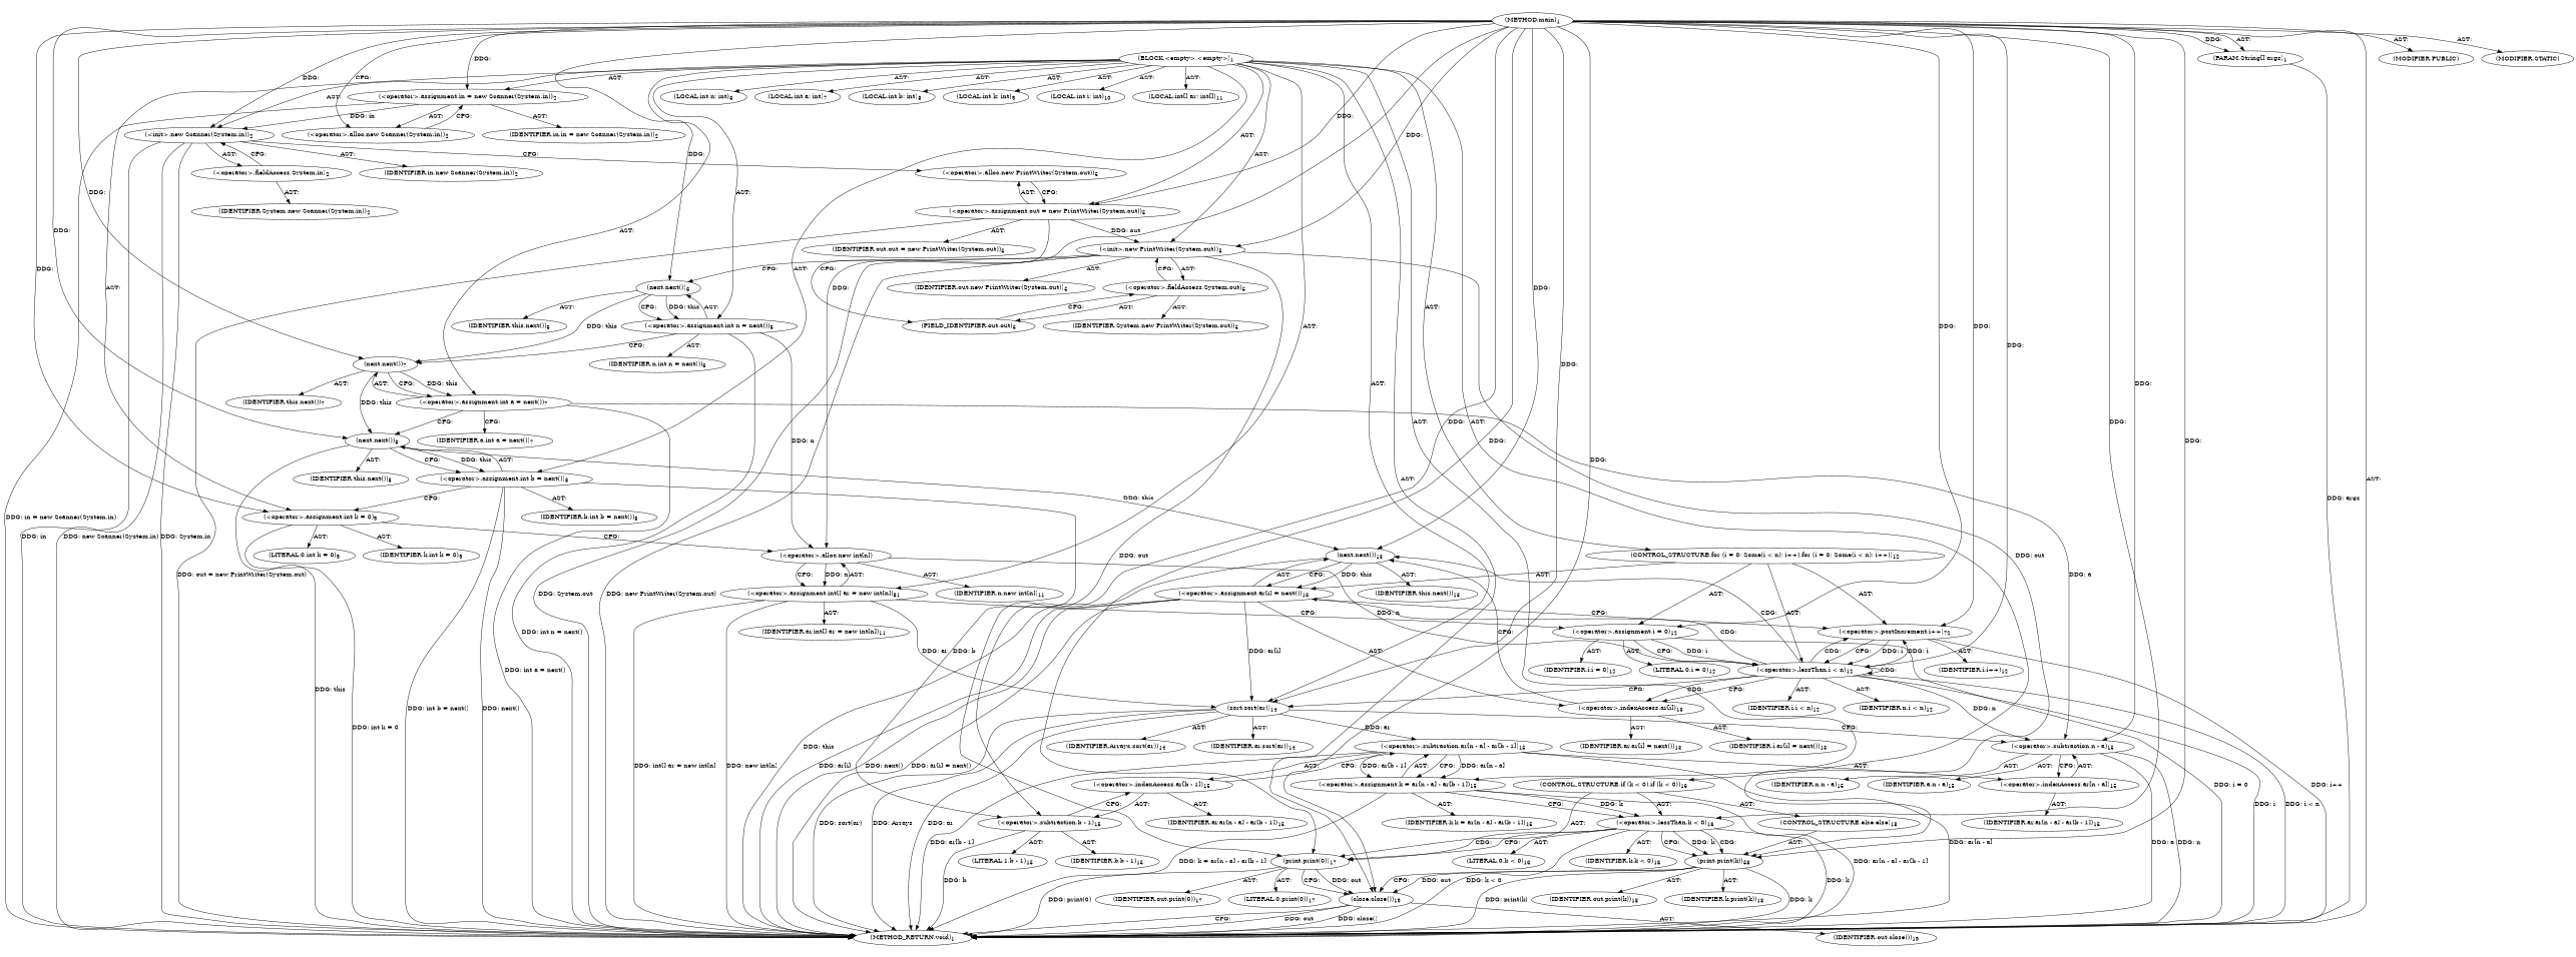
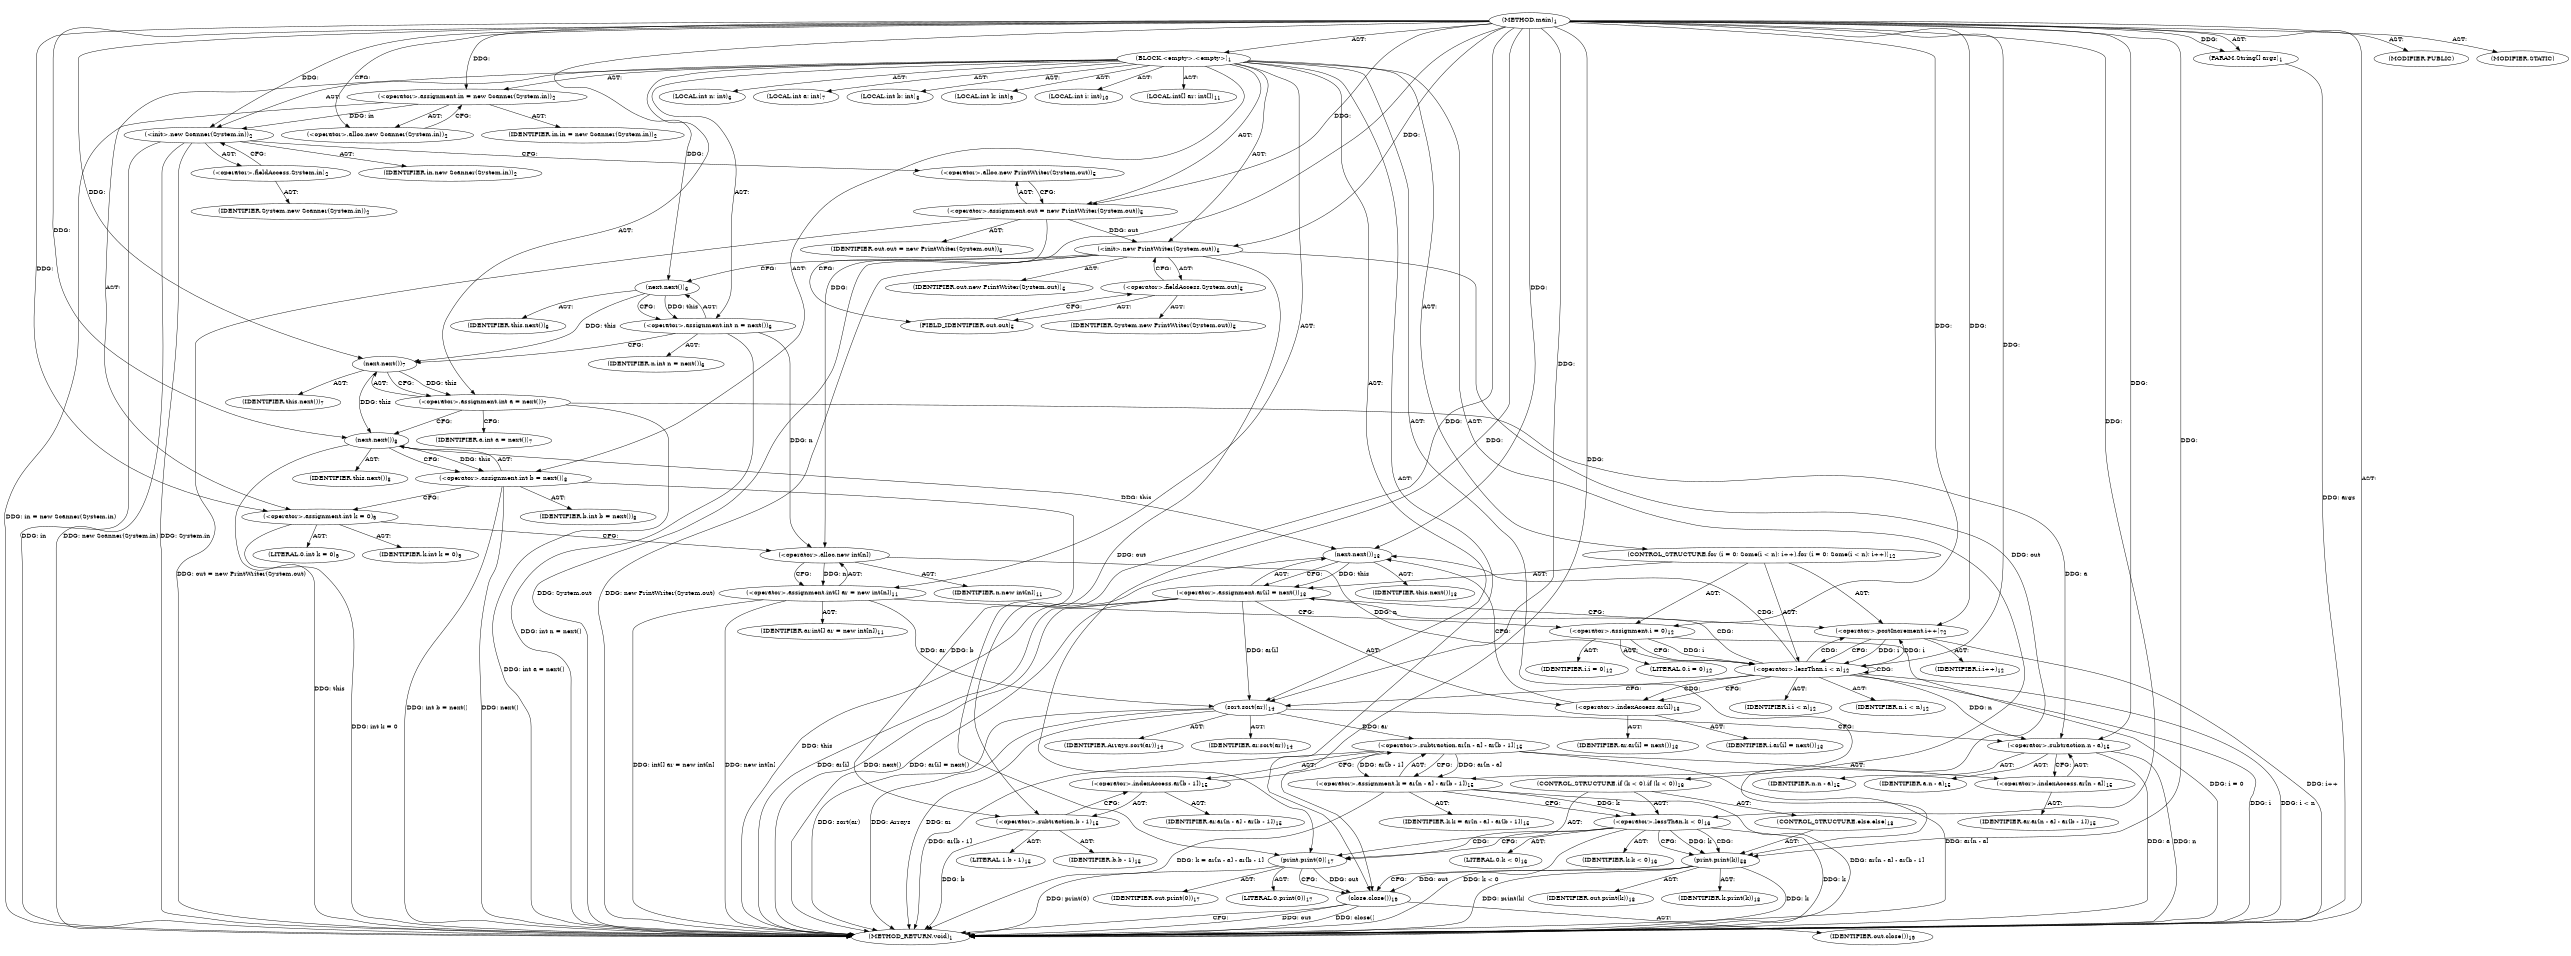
  digraph {
    n1 [label=<(METHOD,main)<SUB>1</SUB>>]
    n2 [label=<(PARAM,String[] args)<SUB>1</SUB>>]
    n3 [label=<(BLOCK,&lt;empty&gt;,&lt;empty&gt;)<SUB>1</SUB>>]
    n4 [label=<(&lt;operator&gt;.assignment,in = new Scanner(System.in))<SUB>2</SUB>>]
    n5 [label=<(&lt;operator&gt;.alloc,new Scanner(System.in))<SUB>2</SUB>>]
    n6 [label=<(&lt;init&gt;,new Scanner(System.in))<SUB>2</SUB>>]
    n7 [label=<(&lt;operator&gt;.assignment,out = new PrintWriter(System.out))<SUB>5</SUB>>]
    n8 [label=<(&lt;init&gt;,new PrintWriter(System.out))<SUB>5</SUB>>]
    n9 [label=<(next,next())<SUB>6</SUB>>]
    n10 [label=<(next,next())<SUB>7</SUB>>]
    n11 [label=<(next,next())<SUB>8</SUB>>]
    n12 [label=<(&lt;operator&gt;.assignment,int k = 0)<SUB>9</SUB>>]
    n13 [label=<(&lt;operator&gt;.alloc,new int[n])>]
    n14 [label=<(&lt;operator&gt;.assignment,i = 0)<SUB>12</SUB>>]
    n15 [label=<(&lt;operator&gt;.lessThan,i &lt; n)<SUB>12</SUB>>]
    n16 [label=<(&lt;operator&gt;.postIncrement,i++)<SUB>72</SUB>>]
    n17 [label=<(next,next())<SUB>13</SUB>>]
    n18 [label=<(sort,sort(ar))<SUB>14</SUB>>]
    n19 [label=<(&lt;operator&gt;.subtraction,n - a)<SUB>15</SUB>>]
    n20 [label=<(&lt;operator&gt;.subtraction,b - 1)<SUB>15</SUB>>]
    n21 [label=<(&lt;operator&gt;.lessThan,k &lt; 0)<SUB>16</SUB>>]
    n22 [label=<(print,print(0))<SUB>17</SUB>>]
    n23 [label=<(print,print(k))<SUB>58</SUB>>]
    n24 [label=<(close,close())<SUB>19</SUB>>]
    n25 [label=<(MODIFIER,PUBLIC)>]
    n26 [label=<(MODIFIER,STATIC)>]
    n27 [label=<(METHOD_RETURN,void)<SUB>1</SUB>>]
    n28 [label=<(LOCAL,int n: int)<SUB>6</SUB>>]
    n29 [label=<(&lt;operator&gt;.assignment,int n = next())<SUB>6</SUB>>]
    n30 [label=<(LOCAL,int a: int)<SUB>7</SUB>>]
    n31 [label=<(&lt;operator&gt;.assignment,int a = next())<SUB>7</SUB>>]
    n32 [label=<(LOCAL,int b: int)<SUB>8</SUB>>]
    n33 [label=<(&lt;operator&gt;.assignment,int b = next())<SUB>8</SUB>>]
    n34 [label=<(LOCAL,int k: int)<SUB>9</SUB>>]
    n35 [label=<(LOCAL,int i: int)<SUB>10</SUB>>]
    n36 [label=<(LOCAL,int[] ar: int[])<SUB>11</SUB>>]
-   n37 [label=<(&lt;operator&gt;.assignment,int[] ar = new int[n])<SUB>81</SUB>>]
+   n37 [label=<(&lt;operator&gt;.assignment,int[] ar = new int[n])<SUB>11</SUB>>]
    n38 [label=<(CONTROL_STRUCTURE,for (i = 0; Some(i &lt; n); i++),for (i = 0; Some(i &lt; n); i++))<SUB>12</SUB>>]
    n39 [label=<(&lt;operator&gt;.assignment,k = ar[n - a] - ar[b - 1])<SUB>15</SUB>>]
    n40 [label=<(CONTROL_STRUCTURE,if (k &lt; 0),if (k &lt; 0))<SUB>16</SUB>>]
    n41 [label=<(IDENTIFIER,in,in = new Scanner(System.in))<SUB>2</SUB>>]
    n42 [label=<(IDENTIFIER,in,new Scanner(System.in))<SUB>2</SUB>>]
    n43 [label=<(&lt;operator&gt;.fieldAccess,System.in)<SUB>2</SUB>>]
    n44 [label=<(&lt;operator&gt;.alloc,new PrintWriter(System.out))<SUB>5</SUB>>]
    n45 [label=<(IDENTIFIER,out,out = new PrintWriter(System.out))<SUB>5</SUB>>]
    n46 [label=<(FIELD_IDENTIFIER,out,out)<SUB>5</SUB>>]
    n47 [label=<(IDENTIFIER,out,new PrintWriter(System.out))<SUB>5</SUB>>]
    n48 [label=<(&lt;operator&gt;.fieldAccess,System.out)<SUB>5</SUB>>]
    n49 [label=<(IDENTIFIER,this,next())<SUB>6</SUB>>]
    n50 [label=<(IDENTIFIER,this,next())<SUB>7</SUB>>]
    n51 [label=<(IDENTIFIER,this,next())<SUB>8</SUB>>]
    n52 [label=<(IDENTIFIER,k,int k = 0)<SUB>9</SUB>>]
    n53 [label=<(LITERAL,0,int k = 0)<SUB>9</SUB>>]
    n54 [label=<(IDENTIFIER,n,new int[n])<SUB>11</SUB>>]
    n55 [label=<(IDENTIFIER,i,i = 0)<SUB>12</SUB>>]
    n56 [label=<(LITERAL,0,i = 0)<SUB>12</SUB>>]
    n57 [label=<(&lt;operator&gt;.assignment,ar[i] = next())<SUB>13</SUB>>]
    n58 [label=<(IDENTIFIER,i,i &lt; n)<SUB>12</SUB>>]
    n59 [label=<(IDENTIFIER,n,i &lt; n)<SUB>12</SUB>>]
    n60 [label=<(&lt;operator&gt;.indexAccess,ar[i])<SUB>13</SUB>>]
    n61 [label=<(IDENTIFIER,i,i++)<SUB>12</SUB>>]
    n62 [label=<(IDENTIFIER,this,next())<SUB>13</SUB>>]
    n63 [label=<(IDENTIFIER,Arrays,sort(ar))<SUB>14</SUB>>]
    n64 [label=<(IDENTIFIER,ar,sort(ar))<SUB>14</SUB>>]
    n65 [label=<(&lt;operator&gt;.subtraction,ar[n - a] - ar[b - 1])<SUB>15</SUB>>]
    n66 [label=<(&lt;operator&gt;.indexAccess,ar[n - a])<SUB>15</SUB>>]
    n67 [label=<(IDENTIFIER,n,n - a)<SUB>15</SUB>>]
    n68 [label=<(IDENTIFIER,a,n - a)<SUB>15</SUB>>]
    n69 [label=<(&lt;operator&gt;.indexAccess,ar[b - 1])<SUB>15</SUB>>]
    n70 [label=<(IDENTIFIER,b,b - 1)<SUB>15</SUB>>]
    n71 [label=<(LITERAL,1,b - 1)<SUB>15</SUB>>]
    n72 [label=<(IDENTIFIER,k,k &lt; 0)<SUB>16</SUB>>]
    n73 [label=<(LITERAL,0,k &lt; 0)<SUB>16</SUB>>]
    n74 [label=<(IDENTIFIER,out,print(0))<SUB>17</SUB>>]
    n75 [label=<(LITERAL,0,print(0))<SUB>17</SUB>>]
    n76 [label=<(IDENTIFIER,out,print(k))<SUB>18</SUB>>]
    n77 [label=<(IDENTIFIER,k,print(k))<SUB>18</SUB>>]
    n78 [label=<(IDENTIFIER,out,close())<SUB>19</SUB>>]
    n79 [label=<(IDENTIFIER,n,int n = next())<SUB>6</SUB>>]
    n80 [label=<(IDENTIFIER,a,int a = next())<SUB>7</SUB>>]
    n81 [label=<(IDENTIFIER,b,int b = next())<SUB>8</SUB>>]
    n82 [label=<(IDENTIFIER,ar,int[] ar = new int[n])<SUB>11</SUB>>]
    n83 [label=<(IDENTIFIER,k,k = ar[n - a] - ar[b - 1])<SUB>15</SUB>>]
    n84 [label=<(CONTROL_STRUCTURE,else,else)<SUB>18</SUB>>]
    n85 [label=<(IDENTIFIER,System,new Scanner(System.in))<SUB>2</SUB>>]
    n86 [label=<(IDENTIFIER,System,new PrintWriter(System.out))<SUB>5</SUB>>]
    n87 [label=<(IDENTIFIER,ar,ar[i] = next())<SUB>13</SUB>>]
    n88 [label=<(IDENTIFIER,i,ar[i] = next())<SUB>13</SUB>>]
    n89 [label=<(IDENTIFIER,ar,ar[n - a] - ar[b - 1])<SUB>15</SUB>>]
    n90 [label=<(IDENTIFIER,ar,ar[n - a] - ar[b - 1])<SUB>15</SUB>>]
    n1 -> n2 [label="AST: "]
    n1 -> n2 [label="DDG: "]
+   n1 -> n3 [label="AST: "]
    n1 -> n4 [label="DDG: "]
    n1 -> n5 [label="CFG: "]
    n1 -> n6 [label="DDG: "]
    n1 -> n7 [label="DDG: "]
    n1 -> n8 [label="DDG: "]
    n1 -> n9 [label="DDG: "]
    n1 -> n10 [label="DDG: "]
    n1 -> n11 [label="DDG: "]
    n1 -> n12 [label="DDG: "]
    n1 -> n13 [label="DDG: "]
    n1 -> n14 [label="DDG: "]
    n1 -> n15 [label="DDG: "]
    n1 -> n16 [label="DDG: "]
    n1 -> n17 [label="DDG: "]
    n1 -> n18 [label="DDG: "]
    n1 -> n19 [label="DDG: "]
    n1 -> n20 [label="DDG: "]
    n1 -> n21 [label="DDG: "]
    n1 -> n22 [label="DDG: "]
    n1 -> n23 [label="DDG: "]
    n1 -> n24 [label="DDG: "]
    n1 -> n25 [label="AST: "]
    n1 -> n26 [label="AST: "]
    n1 -> n27 [label="AST: "]
    n2 -> n27 [label="DDG: args"]
    n3 -> n4 [label="AST: "]
    n3 -> n6 [label="AST: "]
    n3 -> n7 [label="AST: "]
    n3 -> n8 [label="AST: "]
    n3 -> n12 [label="AST: "]
    n3 -> n18 [label="AST: "]
    n3 -> n24 [label="AST: "]
    n3 -> n28 [label="AST: "]
    n3 -> n29 [label="AST: "]
    n3 -> n30 [label="AST: "]
    n3 -> n31 [label="AST: "]
    n3 -> n32 [label="AST: "]
    n3 -> n33 [label="AST: "]
    n3 -> n34 [label="AST: "]
    n3 -> n35 [label="AST: "]
    n3 -> n36 [label="AST: "]
    n3 -> n37 [label="AST: "]
    n3 -> n38 [label="AST: "]
    n3 -> n39 [label="AST: "]
    n3 -> n40 [label="AST: "]
    n4 -> n5 [label="AST: "]
    n4 -> n6 [label="DDG: in"]
    n4 -> n27 [label="DDG: in = new Scanner(System.in)"]
    n4 -> n41 [label="AST: "]
    n5 -> n4 [label="CFG: "]
    n6 -> n27 [label="DDG: in"]
    n6 -> n27 [label="DDG: System.in"]
    n6 -> n27 [label="DDG: new Scanner(System.in)"]
    n6 -> n42 [label="AST: "]
    n6 -> n43 [label="AST: "]
    n6 -> n44 [label="CFG: "]
    n7 -> n8 [label="DDG: out"]
    n7 -> n27 [label="DDG: out = new PrintWriter(System.out)"]
    n7 -> n44 [label="AST: "]
    n7 -> n45 [label="AST: "]
    n7 -> n46 [label="CFG: "]
    n8 -> n9 [label="CFG: "]
    n8 -> n22 [label="DDG: out"]
    n8 -> n23 [label="DDG: out"]
    n8 -> n27 [label="DDG: System.out"]
    n8 -> n27 [label="DDG: new PrintWriter(System.out)"]
    n8 -> n47 [label="AST: "]
    n8 -> n48 [label="AST: "]
    n9 -> n10 [label="DDG: this"]
    n9 -> n29 [label="CFG: "]
    n9 -> n29 [label="DDG: this"]
    n9 -> n49 [label="AST: "]
    n10 -> n11 [label="DDG: this"]
    n10 -> n31 [label="CFG: "]
    n10 -> n31 [label="DDG: this"]
    n10 -> n50 [label="AST: "]
    n11 -> n17 [label="DDG: this"]
    n11 -> n27 [label="DDG: this"]
    n11 -> n33 [label="CFG: "]
    n11 -> n33 [label="DDG: this"]
    n11 -> n51 [label="AST: "]
    n12 -> n13 [label="CFG: "]
    n12 -> n27 [label="DDG: int k = 0"]
    n12 -> n52 [label="AST: "]
    n12 -> n53 [label="AST: "]
    n13 -> n15 [label="DDG: n"]
    n13 -> n37 [label="CFG: "]
    n13 -> n37 [label="DDG: n"]
    n13 -> n54 [label="AST: "]
    n14 -> n15 [label="CFG: "]
    n14 -> n15 [label="DDG: i"]
    n14 -> n27 [label="DDG: i = 0"]
    n14 -> n55 [label="AST: "]
    n14 -> n56 [label="AST: "]
    n15 -> n15 [label="CDG: "]
    n15 -> n16 [label="DDG: i"]
    n15 -> n16 [label="CDG: "]
    n15 -> n17 [label="CDG: "]
    n15 -> n18 [label="CFG: "]
    n15 -> n19 [label="DDG: n"]
    n15 -> n27 [label="DDG: i"]
    n15 -> n27 [label="DDG: i &lt; n"]
    n15 -> n57 [label="CDG: "]
    n15 -> n58 [label="AST: "]
    n15 -> n59 [label="AST: "]
    n15 -> n60 [label="CFG: "]
    n15 -> n60 [label="CDG: "]
    n16 -> n15 [label="CFG: "]
    n16 -> n15 [label="DDG: i"]
    n16 -> n27 [label="DDG: i++"]
    n16 -> n61 [label="AST: "]
    n17 -> n27 [label="DDG: this"]
    n17 -> n57 [label="CFG: "]
    n17 -> n57 [label="DDG: this"]
    n17 -> n62 [label="AST: "]
    n18 -> n19 [label="CFG: "]
    n18 -> n27 [label="DDG: ar"]
    n18 -> n27 [label="DDG: sort(ar)"]
    n18 -> n27 [label="DDG: Arrays"]
    n18 -> n63 [label="AST: "]
    n18 -> n64 [label="AST: "]
    n18 -> n65 [label="DDG: ar"]
    n19 -> n27 [label="DDG: n"]
    n19 -> n27 [label="DDG: a"]
    n19 -> n66 [label="CFG: "]
    n19 -> n67 [label="AST: "]
    n19 -> n68 [label="AST: "]
    n20 -> n27 [label="DDG: b"]
    n20 -> n69 [label="CFG: "]
    n20 -> n70 [label="AST: "]
    n20 -> n71 [label="AST: "]
    n21 -> n22 [label="CFG: "]
    n21 -> n22 [label="CDG: "]
    n21 -> n23 [label="CFG: "]
    n21 -> n23 [label="DDG: k"]
    n21 -> n23 [label="CDG: "]
    n21 -> n27 [label="DDG: k"]
    n21 -> n27 [label="DDG: k &lt; 0"]
    n21 -> n72 [label="AST: "]
    n21 -> n73 [label="AST: "]
    n22 -> n24 [label="CFG: "]
    n22 -> n24 [label="DDG: out"]
    n22 -> n27 [label="DDG: print(0)"]
    n22 -> n74 [label="AST: "]
    n22 -> n75 [label="AST: "]
    n23 -> n24 [label="CFG: "]
    n23 -> n24 [label="DDG: out"]
    n23 -> n27 [label="DDG: k"]
    n23 -> n27 [label="DDG: print(k)"]
    n23 -> n76 [label="AST: "]
    n23 -> n77 [label="AST: "]
    n24 -> n27 [label="CFG: "]
    n24 -> n27 [label="DDG: out"]
    n24 -> n27 [label="DDG: close()"]
    n24 -> n78 [label="AST: "]
    n29 -> n9 [label="AST: "]
    n29 -> n10 [label="CFG: "]
    n29 -> n13 [label="DDG: n"]
    n29 -> n27 [label="DDG: int n = next()"]
    n29 -> n79 [label="AST: "]
    n31 -> n10 [label="AST: "]
    n31 -> n11 [label="CFG: "]
    n31 -> n19 [label="DDG: a"]
    n31 -> n27 [label="DDG: int a = next()"]
    n31 -> n80 [label="CFG: "]
    n33 -> n11 [label="AST: "]
    n33 -> n12 [label="CFG: "]
    n33 -> n20 [label="DDG: b"]
    n33 -> n27 [label="DDG: next()"]
    n33 -> n27 [label="DDG: int b = next()"]
    n33 -> n81 [label="AST: "]
    n37 -> n13 [label="AST: "]
    n37 -> n14 [label="CFG: "]
    n37 -> n18 [label="DDG: ar"]
    n37 -> n27 [label="DDG: new int[n]"]
    n37 -> n27 [label="DDG: int[] ar = new int[n]"]
    n37 -> n82 [label="AST: "]
    n38 -> n14 [label="AST: "]
    n38 -> n15 [label="AST: "]
    n38 -> n16 [label="AST: "]
    n38 -> n57 [label="AST: "]
    n39 -> n21 [label="CFG: "]
    n39 -> n21 [label="DDG: k"]
    n39 -> n27 [label="DDG: ar[n - a] - ar[b - 1]"]
    n39 -> n27 [label="DDG: k = ar[n - a] - ar[b - 1]"]
    n39 -> n65 [label="AST: "]
    n39 -> n83 [label="AST: "]
    n40 -> n21 [label="AST: "]
    n40 -> n22 [label="AST: "]
    n40 -> n84 [label="AST: "]
    n43 -> n6 [label="CFG: "]
    n43 -> n85 [label="AST: "]
    n44 -> n7 [label="CFG: "]
    n46 -> n48 [label="CFG: "]
    n48 -> n8 [label="CFG: "]
    n48 -> n46 [label="AST: "]
    n48 -> n86 [label="AST: "]
    n57 -> n16 [label="CFG: "]
    n57 -> n17 [label="AST: "]
    n57 -> n18 [label="DDG: ar[i]"]
    n57 -> n27 [label="DDG: ar[i]"]
    n57 -> n27 [label="DDG: next()"]
    n57 -> n27 [label="DDG: ar[i] = next()"]
    n57 -> n60 [label="AST: "]
    n60 -> n17 [label="CFG: "]
    n60 -> n87 [label="AST: "]
    n60 -> n88 [label="AST: "]
    n65 -> n27 [label="DDG: ar[n - a]"]
    n65 -> n27 [label="DDG: ar[b - 1]"]
    n65 -> n39 [label="CFG: "]
    n65 -> n39 [label="DDG: ar[n - a]"]
    n65 -> n39 [label="DDG: ar[b - 1]"]
    n65 -> n66 [label="AST: "]
    n65 -> n69 [label="AST: "]
    n66 -> n19 [label="AST: "]
    n66 -> n89 [label="AST: "]
    n69 -> n20 [label="AST: "]
    n69 -> n65 [label="CFG: "]
    n69 -> n90 [label="AST: "]
    n84 -> n23 [label="AST: "]
  }
